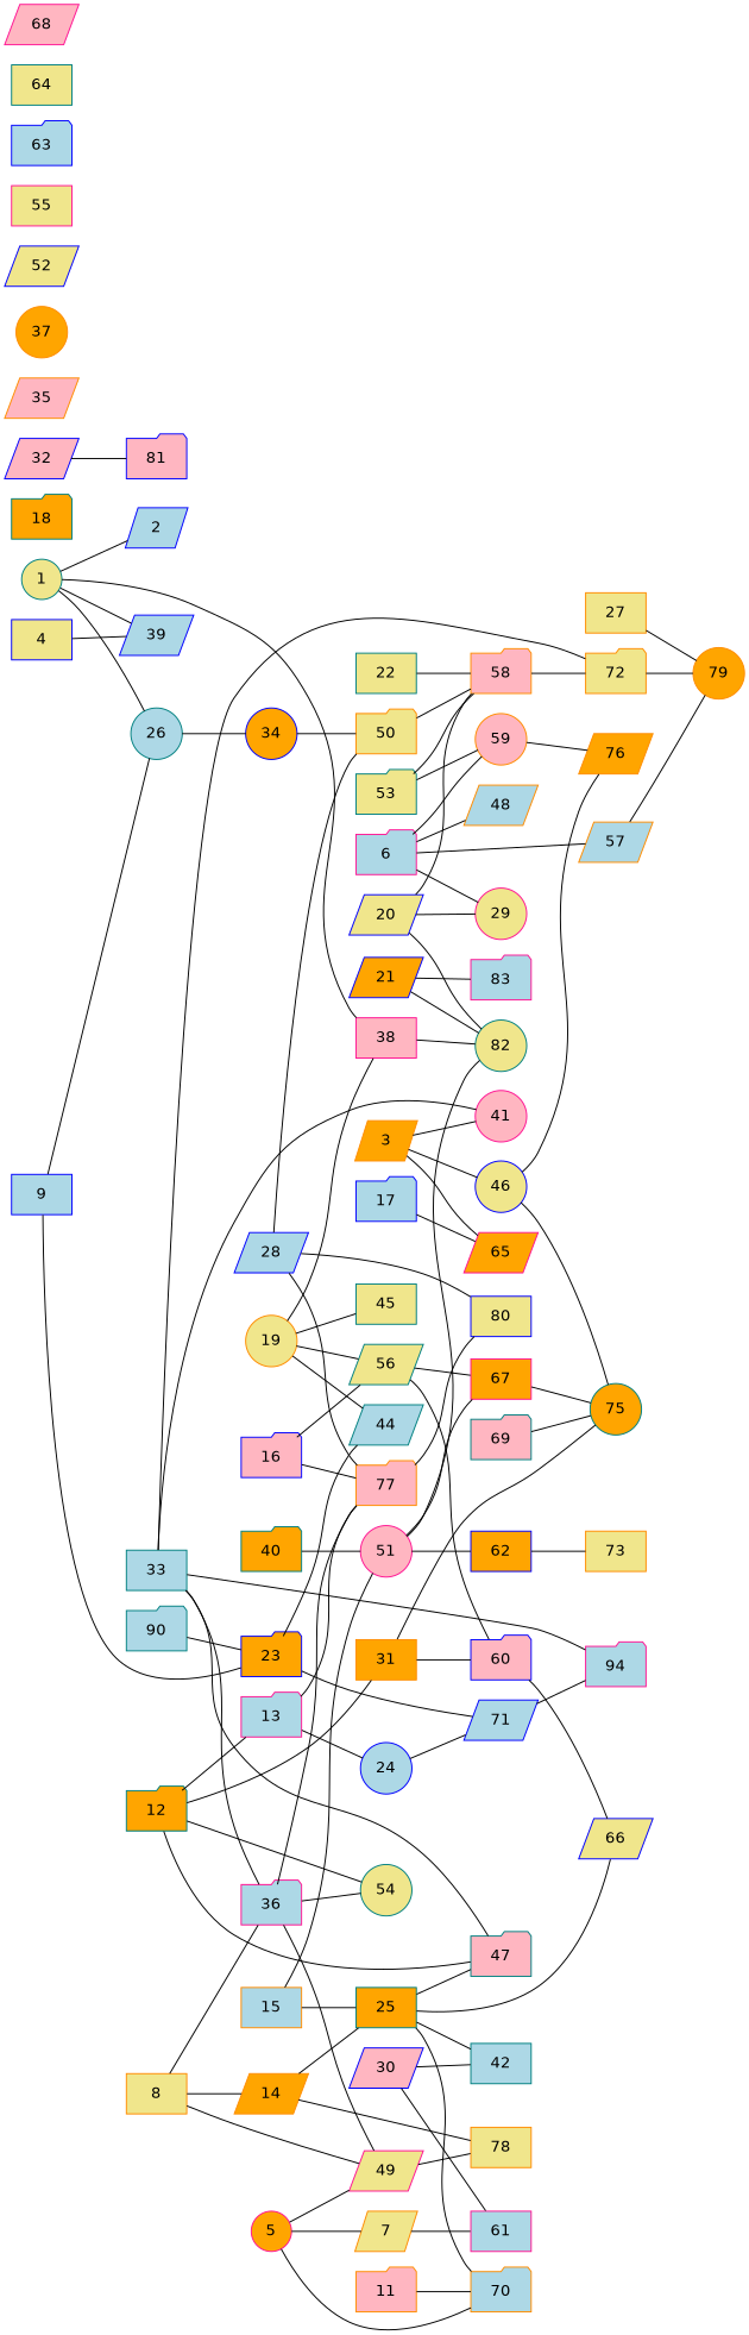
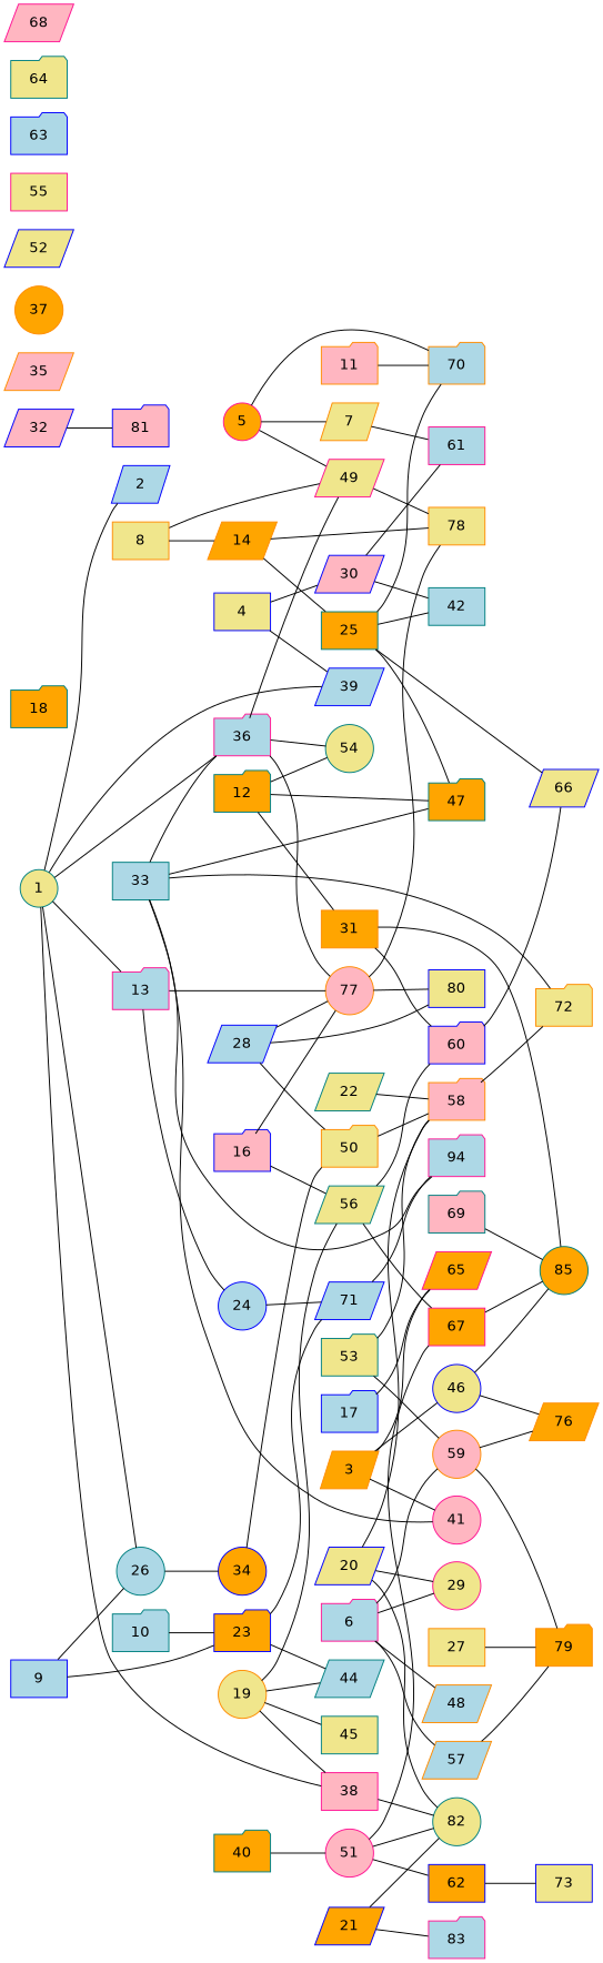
  graph {
    fontname="DejaVu Sans"
    rankdir=LR
    node [color=blue fillcolor=khaki fontname="DejaVu Sans" shape=folder style=filled]
    edge [fontname="DejaVu Sans"]
    1 [color=teal shape=circle]
    2 [fillcolor=lightblue shape=parallelogram]
    13 [color=deeppink fillcolor=lightblue]
    26 [color=teal fillcolor=lightblue shape=circle]
    36 [color=deeppink fillcolor=lightblue]
    38 [color=deeppink fillcolor=lightpink shape=box]
    39 [fillcolor=lightblue shape=parallelogram]
    24 [fillcolor=lightblue shape=circle]
-   77 [color=darkorange fillcolor=lightpink]
+   77 [color=darkorange fillcolor=lightpink shape=circle]
    34 [fillcolor=orange shape=circle]
    49 [color=deeppink shape=parallelogram]
    54 [color=teal shape=circle]
    82 [color=teal shape=circle]
    3 [color=darkorange fillcolor=orange shape=parallelogram]
    41 [color=deeppink fillcolor=lightpink shape=circle]
    46 [shape=circle]
    65 [color=deeppink fillcolor=orange shape=parallelogram]
-   75 [color=teal fillcolor=orange shape=circle]
+   75 [color=teal fillcolor=orange shape=circle label=85]
    76 [color=darkorange fillcolor=orange shape=parallelogram]
    4 [shape=box]
    30 [fillcolor=lightpink shape=parallelogram]
    61 [color=deeppink fillcolor=lightblue shape=box]
    42 [color=teal fillcolor=lightblue shape=box]
    5 [color=deeppink fillcolor=orange shape=circle]
    7 [color=darkorange shape=parallelogram]
    70 [color=darkorange fillcolor=lightblue]
    78 [color=darkorange shape=box]
    6 [color=deeppink fillcolor=lightblue]
    29 [color=deeppink shape=circle]
    48 [color=darkorange fillcolor=lightblue shape=parallelogram]
    57 [color=darkorange fillcolor=lightblue shape=parallelogram]
    59 [color=darkorange fillcolor=lightpink shape=circle]
-   79 [color=darkorange fillcolor=orange shape=circle]
+   79 [color=darkorange fillcolor=orange]
    8 [color=darkorange shape=box]
    14 [color=darkorange fillcolor=orange shape=parallelogram]
    25 [color=teal fillcolor=orange shape=box]
    9 [fillcolor=lightblue shape=box]
    23 [fillcolor=orange]
    44 [color=teal fillcolor=lightblue shape=parallelogram]
    71 [fillcolor=lightblue shape=parallelogram]
-   10 [color=teal fillcolor=lightblue label=90]
+   10 [color=teal fillcolor=lightblue]
    11 [color=darkorange fillcolor=lightpink]
    12 [color=teal fillcolor=orange]
    31 [color=darkorange fillcolor=orange shape=box]
-   47 [color=teal fillcolor=lightpink]
+   47 [color=teal fillcolor=orange]
    60 [fillcolor=lightpink]
    80 [shape=box]
    66 [shape=parallelogram]
-   15 [color=darkorange fillcolor=lightblue shape=box]
    51 [color=deeppink fillcolor=lightpink shape=circle]
    62 [fillcolor=orange shape=box]
    67 [color=deeppink fillcolor=orange shape=box]
    16 [fillcolor=lightpink]
    56 [color=teal shape=parallelogram]
    17 [fillcolor=lightblue]
    18 [color=teal fillcolor=orange]
    19 [color=darkorange shape=circle]
    45 [color=teal shape=box]
    20 [shape=parallelogram]
    58 [color=darkorange fillcolor=lightpink]
    72 [color=darkorange]
    21 [fillcolor=orange shape=parallelogram]
    n63 [color=deeppink fillcolor=lightblue label=83]
-   22 [color=teal shape=box]
+   22 [color=teal shape=parallelogram]
    n65 [color=deeppink fillcolor=lightblue label=94]
    50 [color=darkorange]
    27 [color=darkorange shape=box]
    28 [fillcolor=lightblue shape=parallelogram]
    32 [fillcolor=lightpink shape=parallelogram]
    81 [fillcolor=lightpink]
    33 [color=teal fillcolor=lightblue shape=box]
    35 [color=darkorange fillcolor=lightpink shape=parallelogram]
    37 [color=darkorange fillcolor=orange shape=circle]
    40 [color=teal fillcolor=orange]
-   73 [color=darkorange shape=box]
+   73 [shape=box]
    52 [shape=parallelogram]
    53 [color=teal]
    55 [color=deeppink shape=box]
    63 [fillcolor=lightblue]
-   64 [color=teal shape=box]
+   64 [color=teal]
    68 [color=deeppink fillcolor=lightpink shape=parallelogram]
    69 [color=teal fillcolor=lightpink]
    1 -- 2
-   12 -- 13
+   1 -- 13
    1 -- 26
-   8 -- 36
+   1 -- 36
    1 -- 38
    1 -- 39
    13 -- 24
    13 -- 77
    26 -- 34
    36 -- 77
    36 -- 49
    36 -- 54
    38 -- 82
    24 -- 71
+   77 -- 78
    77 -- 80
    34 -- 50
    49 -- 78
    3 -- 41
    3 -- 46
    3 -- 65
    46 -- 75
    46 -- 76
    4 -- 39
+   4 -- 30
    30 -- 61
    30 -- 42
    5 -- 49
    5 -- 7
    5 -- 70
    7 -- 61
    6 -- 29
    6 -- 48
    6 -- 57
    6 -- 59
    57 -- 79
    59 -- 76
    8 -- 49
    8 -- 14
    14 -- 78
    14 -- 25
    25 -- 42
    25 -- 70
    25 -- 47
    25 -- 66
    9 -- 26
    9 -- 23
    23 -- 44
    23 -- 71
    71 -- n65
    10 -- 23
    11 -- 70
    12 -- 54
    12 -- 31
    12 -- 47
    31 -- 75
    31 -- 60
    60 -- 66
-   15 -- 25
-   15 -- 51
    51 -- 82
    51 -- 62
    51 -- 67
    62 -- 73
    67 -- 75
    16 -- 77
    16 -- 56
    56 -- 60
    56 -- 67
    17 -- 65
    19 -- 38
    19 -- 44
    19 -- 56
    19 -- 45
    20 -- 82
    20 -- 29
    20 -- 58
    58 -- 72
-   72 -- 79
+   59 -- 79
    21 -- 82
    21 -- n63
    22 -- 58
    50 -- 58
    27 -- 79
    28 -- 77
    28 -- 80
    28 -- 50
    32 -- 81
    33 -- 36
    33 -- 41
    33 -- 47
    33 -- 72
    33 -- n65
    40 -- 51
    53 -- 59
    53 -- 58
    69 -- 75
  }
